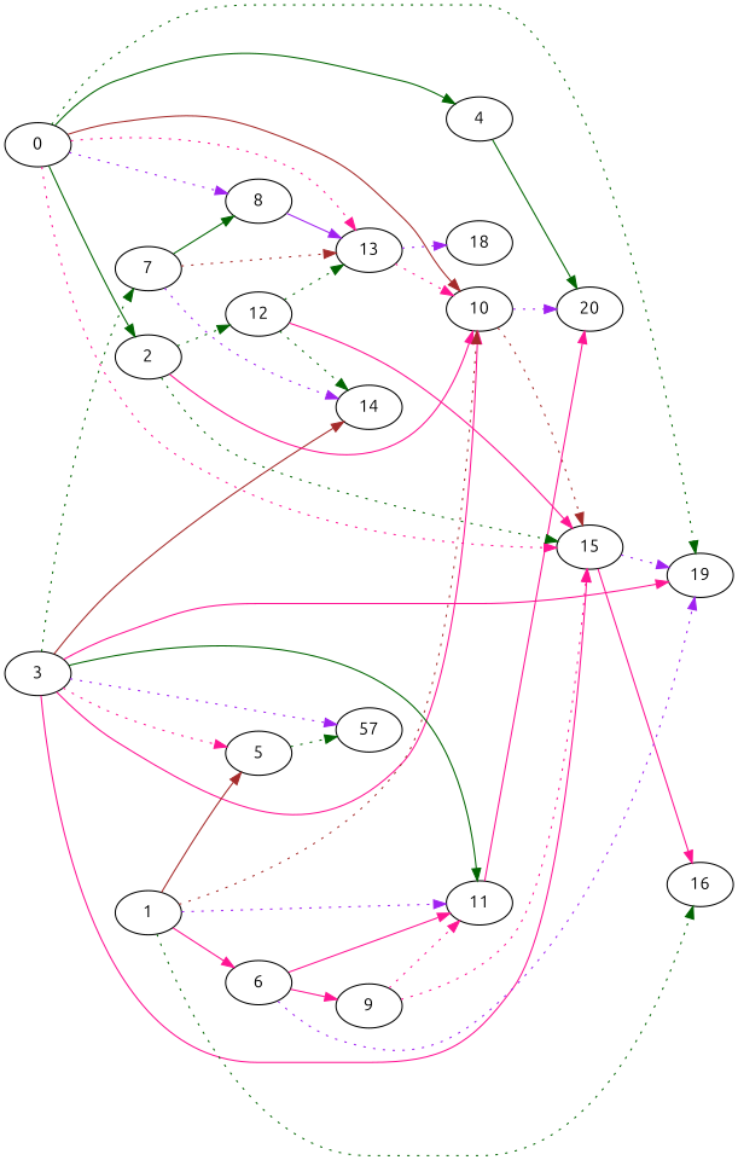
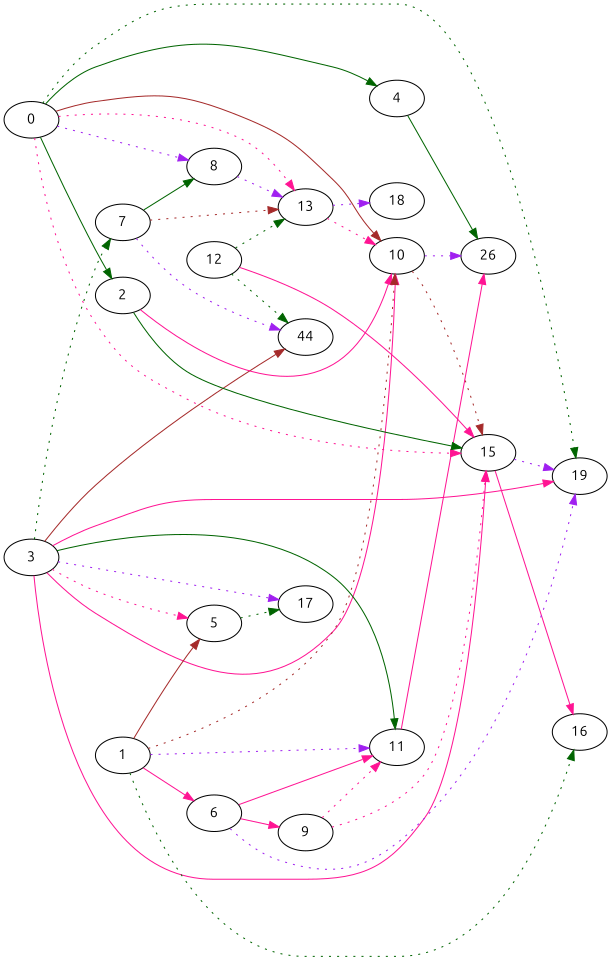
  digraph {
    "Duplicate states"=0
    GraphType=Random
    "Max states in OPEN"=0
    Modes="120000ms; topo-ordered tasks, ; Pruning: task equivalence, fixed order ready list, ; F-value: ; Optimisation: best schedule length (SL) optimisation on equal, "
    NumberOfTasks=21
    "Pruned using list schedule length"=1
    "States removed from OPEN"=0
    TargetSystem="Homogeneous-6"
    "Time to schedule (ms)"=115
    "Total idle time"=103
    "Total schedule length"=101
    "Total sequential time"=300
    "Total states created"=2
    fontname=Ubuntu
    rankdir=LR
    node ["Finish time"=62 Processor=1 "Start time"=0 Weight=21 fontname=Ubuntu]
    edge [Weight=8 color=deeppink fontname=Ubuntu style=dotted]
    3 ["Finish time"=13 Processor=0 Weight=13]
    7 ["Finish time"=34 Processor=0 "Start time"=13]
    10 ["Finish time"=39 Processor=2 "Start time"=34 Weight=5]
    11 [Processor=3 "Start time"=38 Weight=24]
    15 ["Finish time"=59 "Start time"=51 Weight=8]
    5 ["Finish time"=32 Processor=5 "Start time"=21 Weight=11]
    19 ["Finish time"=80 "Start time"=59]
-   14 [Processor=2 "Start time"=54 Weight=8]
-   17 ["Finish time"=40 Processor=5 "Start time"=32 Weight=8 label=57]
+   14 [Processor=2 "Start time"=54 Weight=8 label=44]
+   17 ["Finish time"=40 Processor=5 "Start time"=32 Weight=8]
    8 ["Finish time"=61 Processor=0 "Start time"=34 Weight=27]
    13 ["Finish time"=80 Processor=0 "Start time"=61 Weight=19]
-   20 ["Finish time"=78 Processor=3 "Start time"=62 Weight=16]
+   20 ["Finish time"=78 Processor=3 "Start time"=62 Weight=16 label=26]
    16 ["Finish time"=87 "Start time"=82 Weight=5]
    18 ["Finish time"=101 Processor=0 "Start time"=80]
    0 ["Finish time"=16 Weight=16]
    2 ["Finish time"=24 "Start time"=16 Weight=8]
    4 ["Finish time"=35 Processor=4 "Start time"=24 Weight=11]
    12 ["Finish time"=51 "Start time"=24 Weight=27]
    1 ["Finish time"=5 Processor=2 Weight=5]
    6 ["Finish time"=26 Processor=2 "Start time"=5]
    9 ["Finish time"=31 Processor=2 "Start time"=26 Weight=5]
    3 -> 7 [Weight=5 color=darkgreen]
    3 -> 10 [Weight=10 style=solid]
    3 -> 11 [color=darkgreen style=solid]
    3 -> 15 [Weight=4 style=solid]
    3 -> 5
    3 -> 19 [style=solid]
    3 -> 14 [Weight=5 color=brown style=solid]
    3 -> 17 [Weight=9 color=purple]
    7 -> 14 [Weight=6 color=purple]
    7 -> 8 [color=darkgreen style=solid]
    7 -> 13 [Weight=5 color=brown]
    10 -> 15 [Weight=5 color=brown]
    10 -> 20 [Weight=3 color=purple]
    11 -> 20 [style=solid]
    15 -> 19 [Weight=10 color=purple]
    15 -> 16 [style=solid]
    5 -> 17 [color=darkgreen]
-   8 -> 13 [Weight=4 color=purple style=solid]
+   8 -> 13 [Weight=4 color=purple]
    13 -> 10 [Weight=2]
    13 -> 18 [Weight=7 color=purple]
    0 -> 10 [Weight=9 color=brown style=solid]
    0 -> 15 [Weight=2]
    0 -> 19 [Weight=7 color=darkgreen]
    0 -> 8 [Weight=9 color=purple]
    0 -> 13 [Weight=6]
    0 -> 2 [Weight=7 color=darkgreen style=solid]
    0 -> 4 [color=darkgreen style=solid]
    2 -> 10 [Weight=10 style=solid]
-   2 -> 15 [Weight=10 color=darkgreen]
-   2 -> 12 [Weight=6 color=darkgreen]
+   2 -> 15 [Weight=10 color=darkgreen style=solid]
    4 -> 20 [Weight=4 color=darkgreen style=solid]
    12 -> 15 [Weight=7 style=solid]
    12 -> 14 [Weight=3 color=darkgreen]
    12 -> 13 [Weight=5 color=darkgreen]
    1 -> 10 [Weight=4 color=brown]
    1 -> 11 [Weight=7 color=purple]
    1 -> 5 [Weight=10 color=brown style=solid]
    1 -> 16 [Weight=3 color=darkgreen]
    1 -> 6 [Weight=7 style=solid]
    6 -> 11 [Weight=5 style=solid]
    6 -> 19 [Weight=4 color=purple]
    6 -> 9 [Weight=9 style=solid]
    9 -> 11 [Weight=7]
    9 -> 15 [Weight=10]
  }
